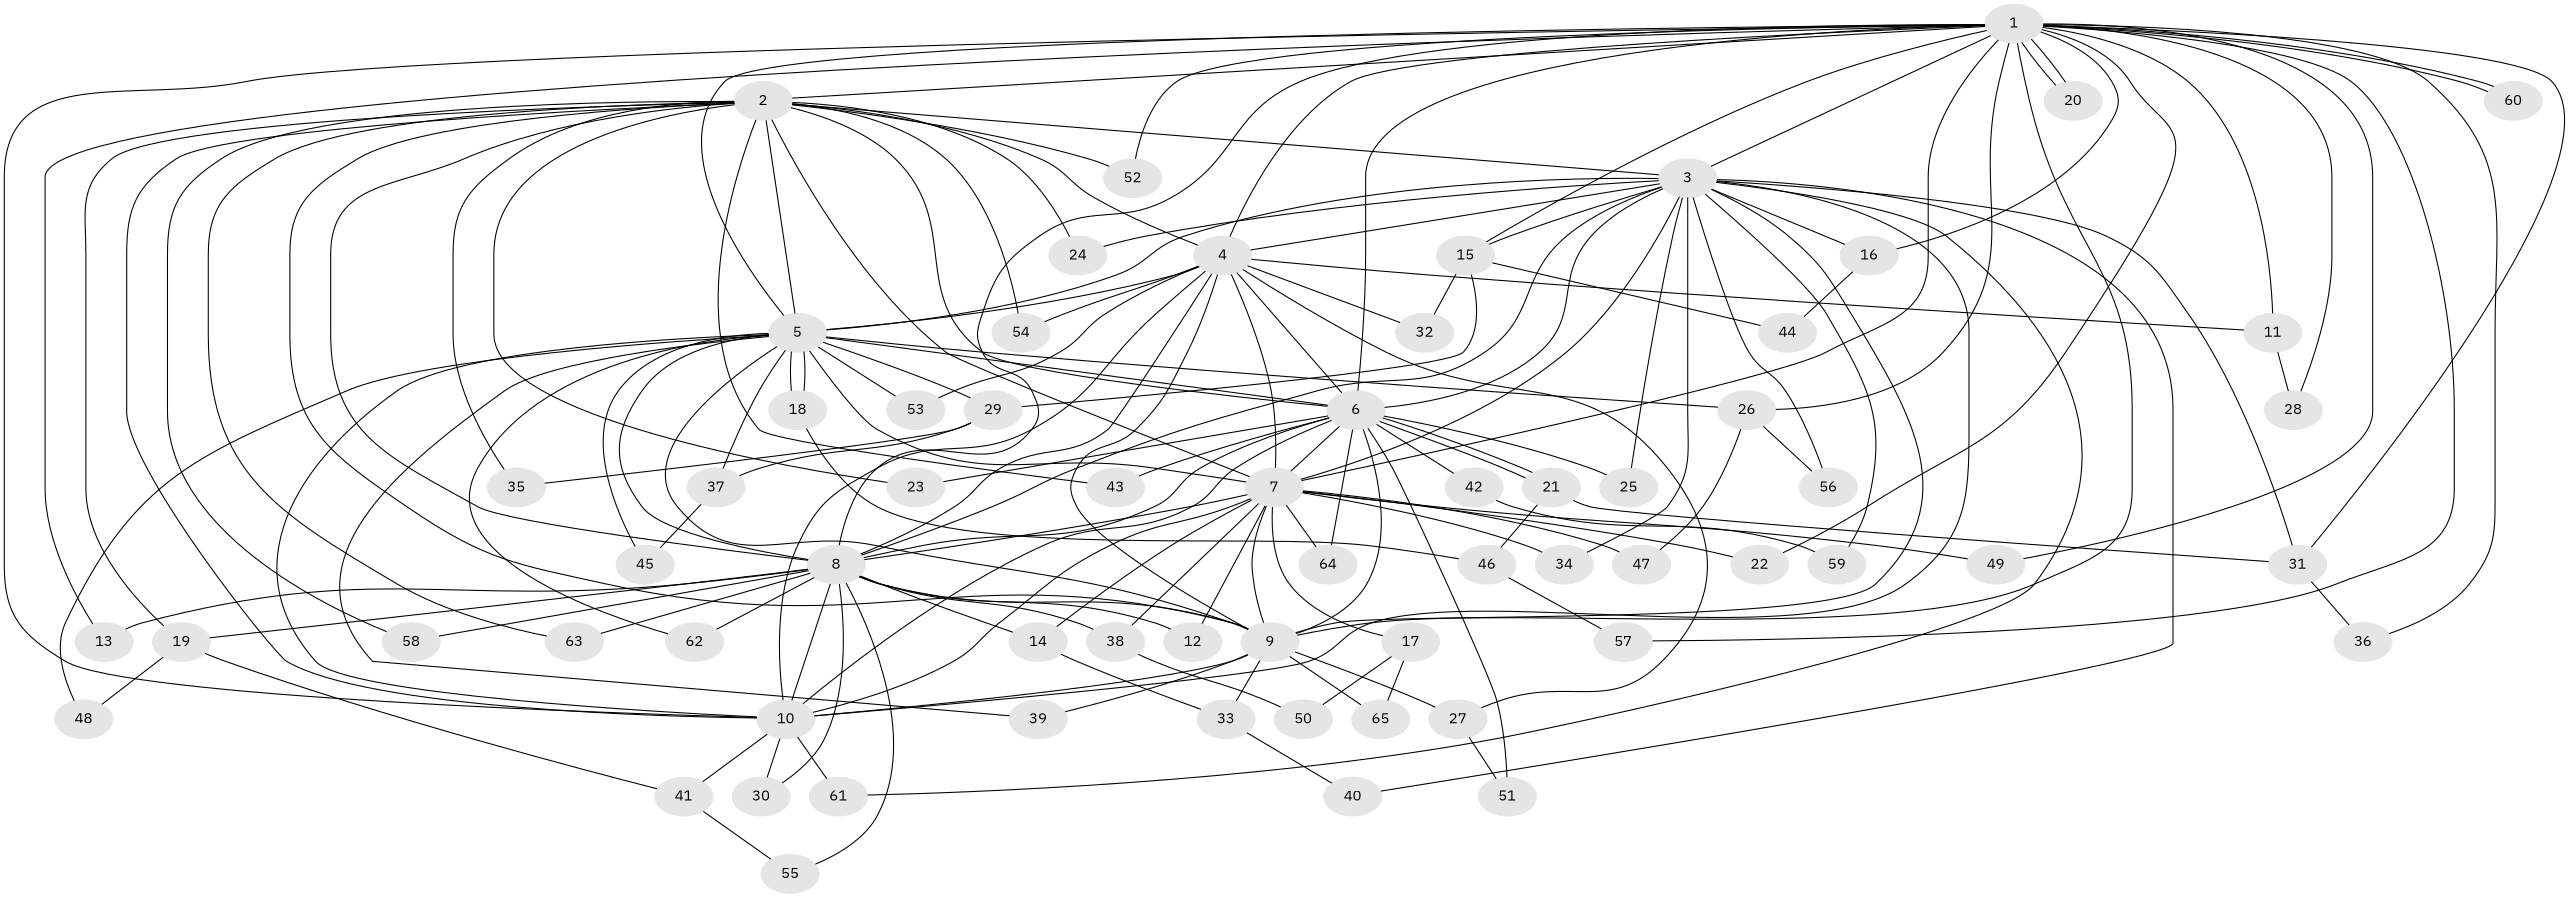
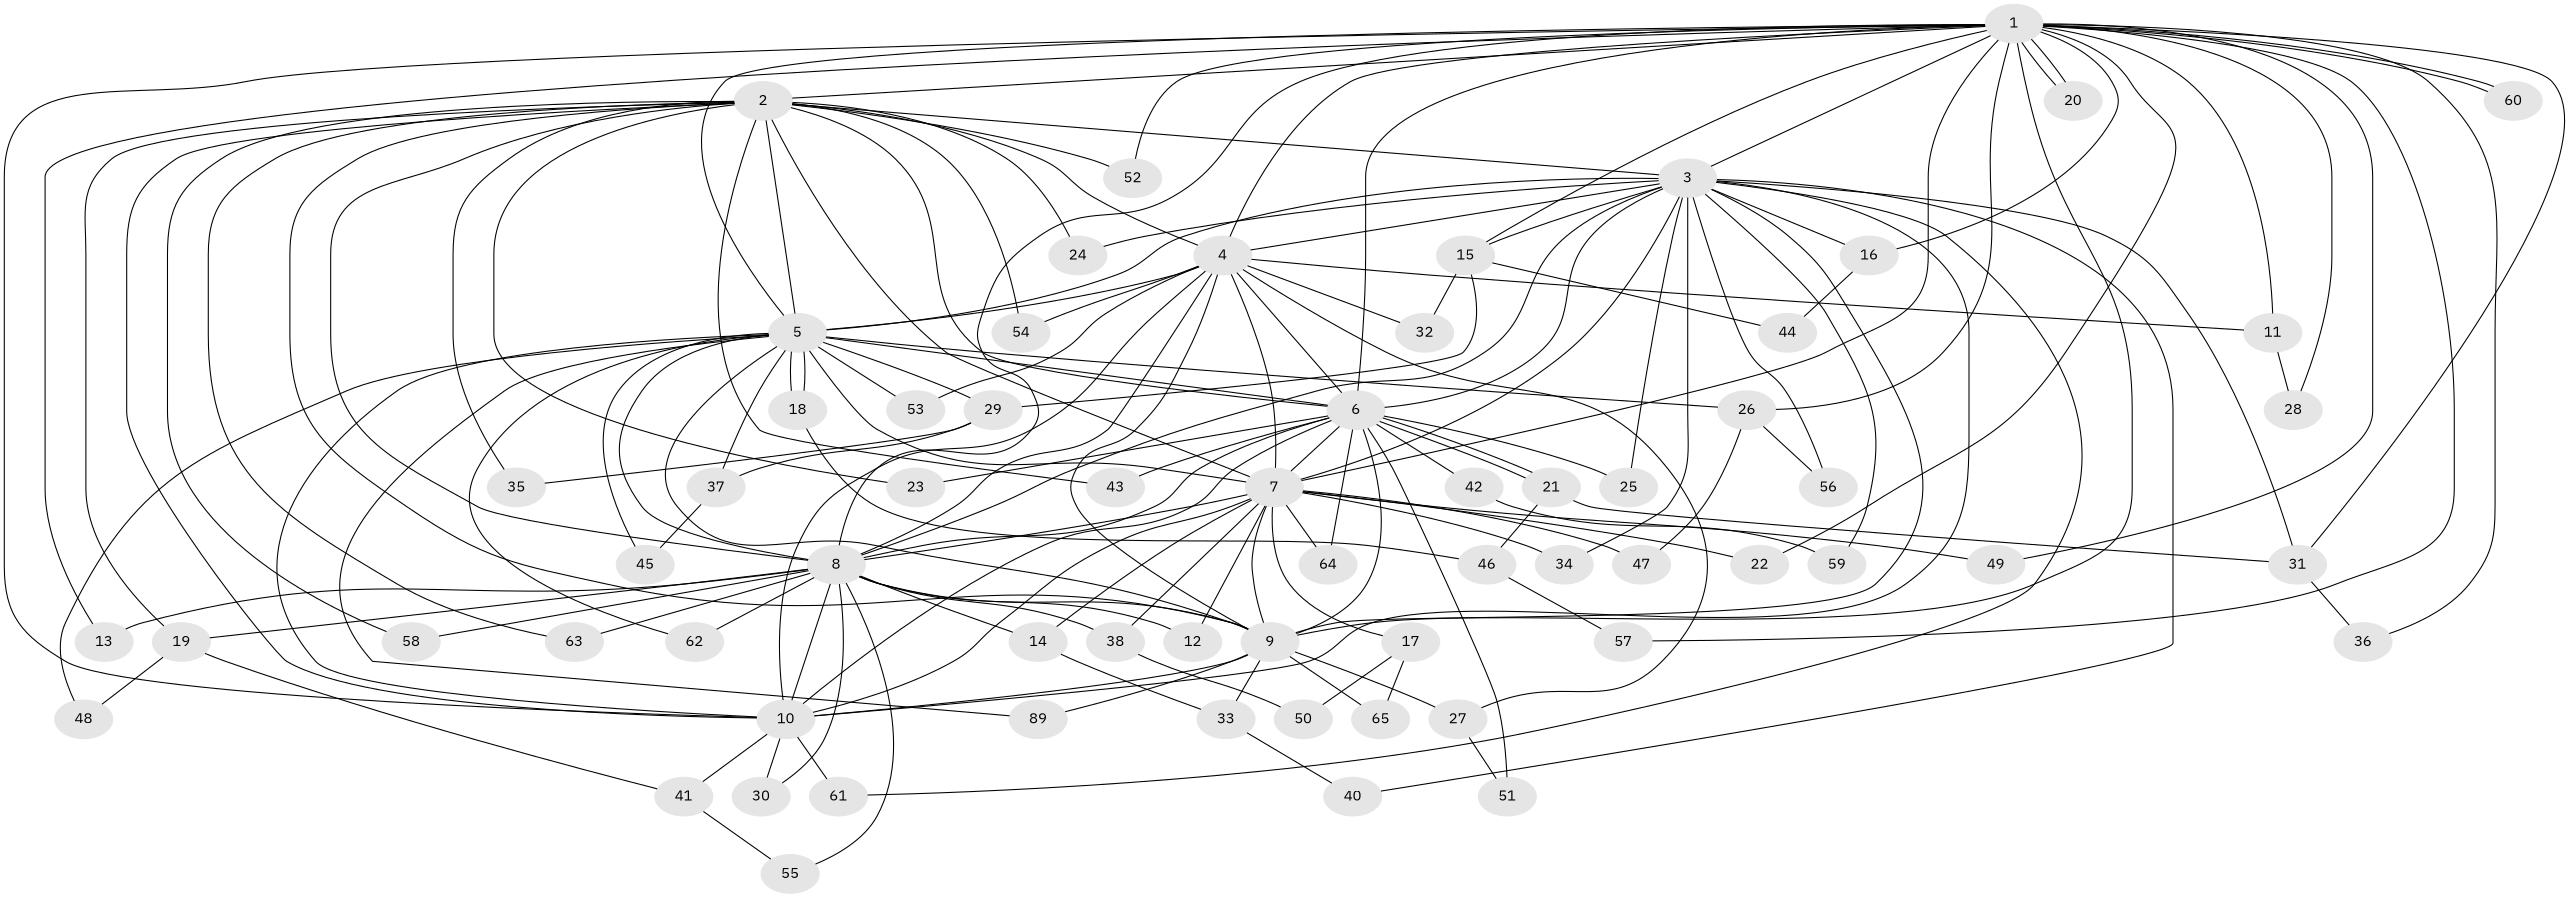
  graph {
    fontname="IBM Plex Sans"
    node [color=gray90 fontname="IBM Plex Sans" style=filled]
    edge [fontname="IBM Plex Sans"]
    1
    2
    3
    4
    5
    6
    7
    8
    9
    10
    11
    13
    15
    16
    20
    22
    26
    28
    36
    49
    52
    57
    60
    31
    19
    23
    24
    35
    43
    54
    58
    63
    25
    34
    40
    56
    59
    61
    27
    32
    53
    18
    29
    37
-   39
+   39 [label=89]
    45
    48
    62
    21
    42
    51
    64
    17
    12
    14
    38
    47
    30
    55
    33
    65
    41
    44
    50
    46
    1 -- 2
    1 -- 3
    1 -- 4
    1 -- 5
    1 -- 6
    1 -- 7
    1 -- 8
    1 -- 9
    1 -- 10
    1 -- 11
    1 -- 13
    1 -- 15
    1 -- 16
    1 -- 20
    1 -- 20
    1 -- 22
    1 -- 26
    1 -- 28
    1 -- 36
    1 -- 49
    1 -- 52
    1 -- 57
    1 -- 60
    1 -- 60
    1 -- 31
    2 -- 3
    2 -- 4
    2 -- 5
    2 -- 6
    2 -- 7
    2 -- 8
    2 -- 9
    2 -- 10
    2 -- 52
    2 -- 19
    2 -- 23
    2 -- 24
    2 -- 35
    2 -- 43
    2 -- 54
    2 -- 58
    2 -- 63
    3 -- 4
    3 -- 5
    3 -- 6
    3 -- 7
    3 -- 8
    3 -- 9
    3 -- 10
    3 -- 15
    3 -- 16
    3 -- 31
    3 -- 24
    3 -- 25
    3 -- 34
    3 -- 40
    3 -- 56
    3 -- 59
    3 -- 61
    4 -- 5
    4 -- 6
    4 -- 7
    4 -- 8
    4 -- 9
    4 -- 10
    4 -- 11
    4 -- 54
    4 -- 27
    4 -- 32
    4 -- 53
    5 -- 6
    5 -- 7
    5 -- 8
    5 -- 9
    5 -- 10
    5 -- 26
    5 -- 53
    5 -- 18
    5 -- 18
    5 -- 29
    5 -- 37
    5 -- 39
    5 -- 45
    5 -- 48
    5 -- 62
    6 -- 7
    6 -- 8
    6 -- 9
    6 -- 10
    6 -- 23
    6 -- 43
    6 -- 25
    6 -- 21
    6 -- 21
    6 -- 42
    6 -- 51
    6 -- 64
    7 -- 8
    7 -- 9
    7 -- 10
    7 -- 22
    7 -- 49
    7 -- 34
    7 -- 64
    7 -- 17
    7 -- 12
    7 -- 14
    7 -- 38
    7 -- 47
    8 -- 9
    8 -- 10
    8 -- 13
    8 -- 19
    8 -- 58
    8 -- 63
    8 -- 62
    8 -- 12
    8 -- 14
    8 -- 38
    8 -- 30
    8 -- 55
    9 -- 10
    9 -- 27
    9 -- 39
    9 -- 33
    9 -- 65
    10 -- 61
    10 -- 30
    10 -- 41
    11 -- 28
    15 -- 32
    15 -- 29
    15 -- 44
    16 -- 44
    26 -- 56
    26 -- 47
    31 -- 36
    19 -- 48
    19 -- 41
    27 -- 51
    18 -- 46
    29 -- 35
    29 -- 37
    37 -- 45
    21 -- 31
    21 -- 46
    42 -- 59
    17 -- 65
    17 -- 50
    14 -- 33
    38 -- 50
    33 -- 40
    41 -- 55
    46 -- 57
  }
